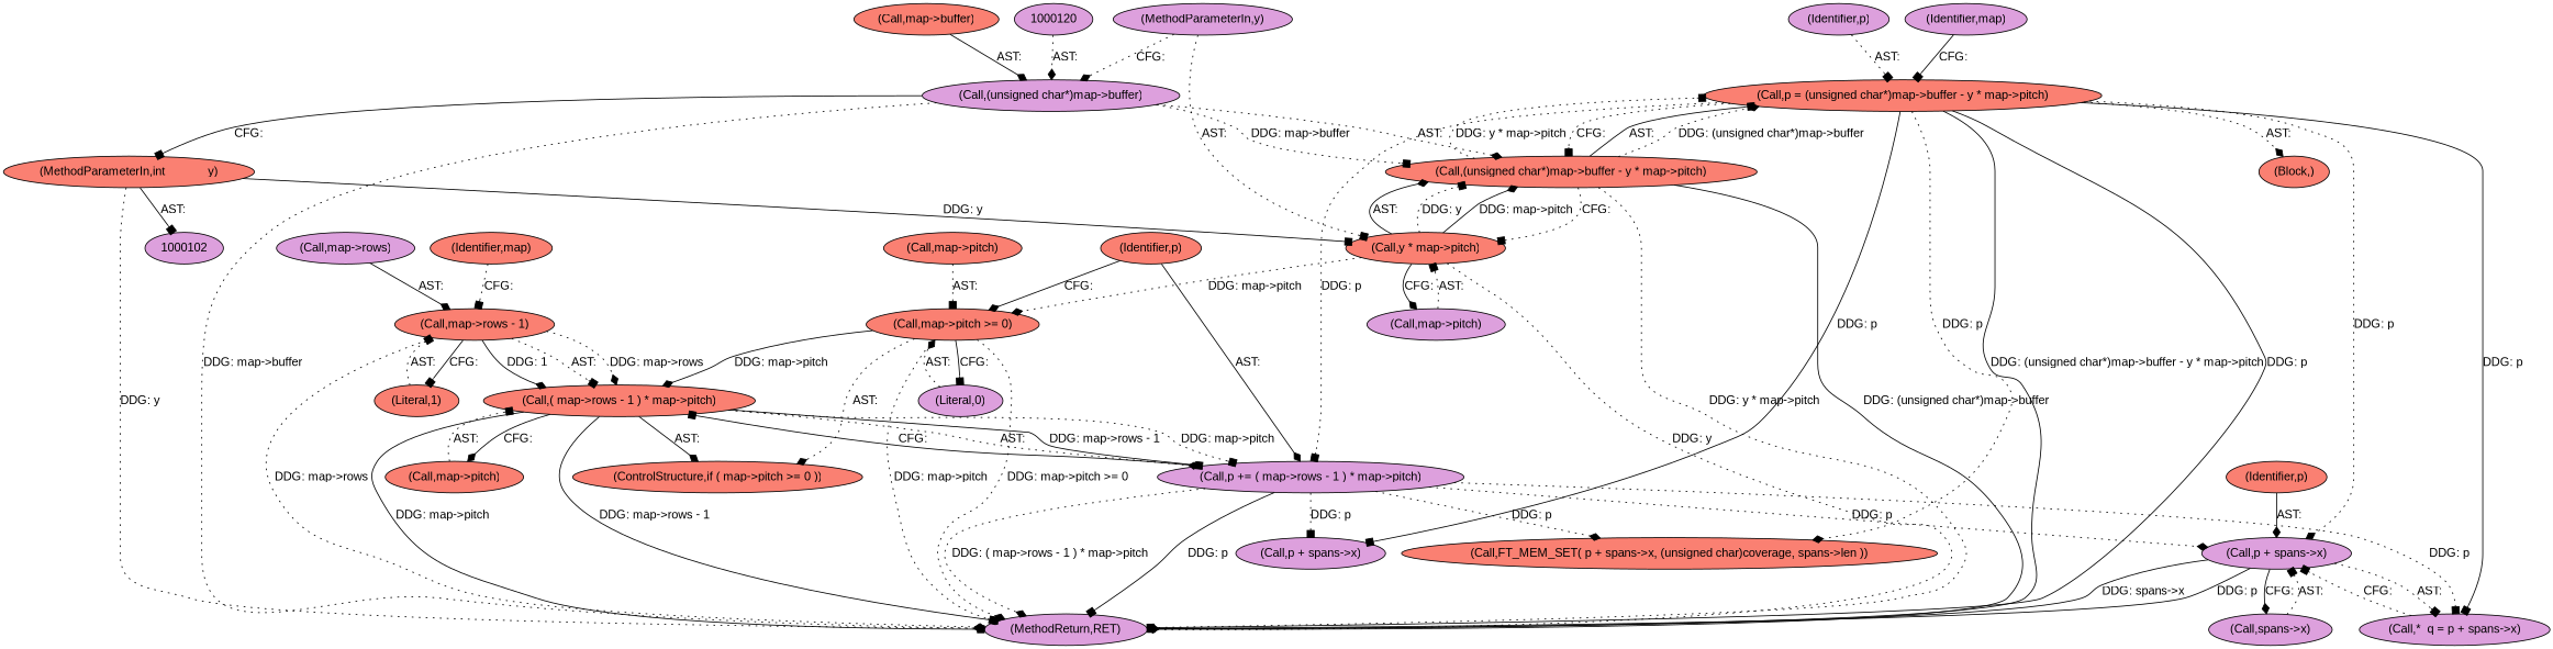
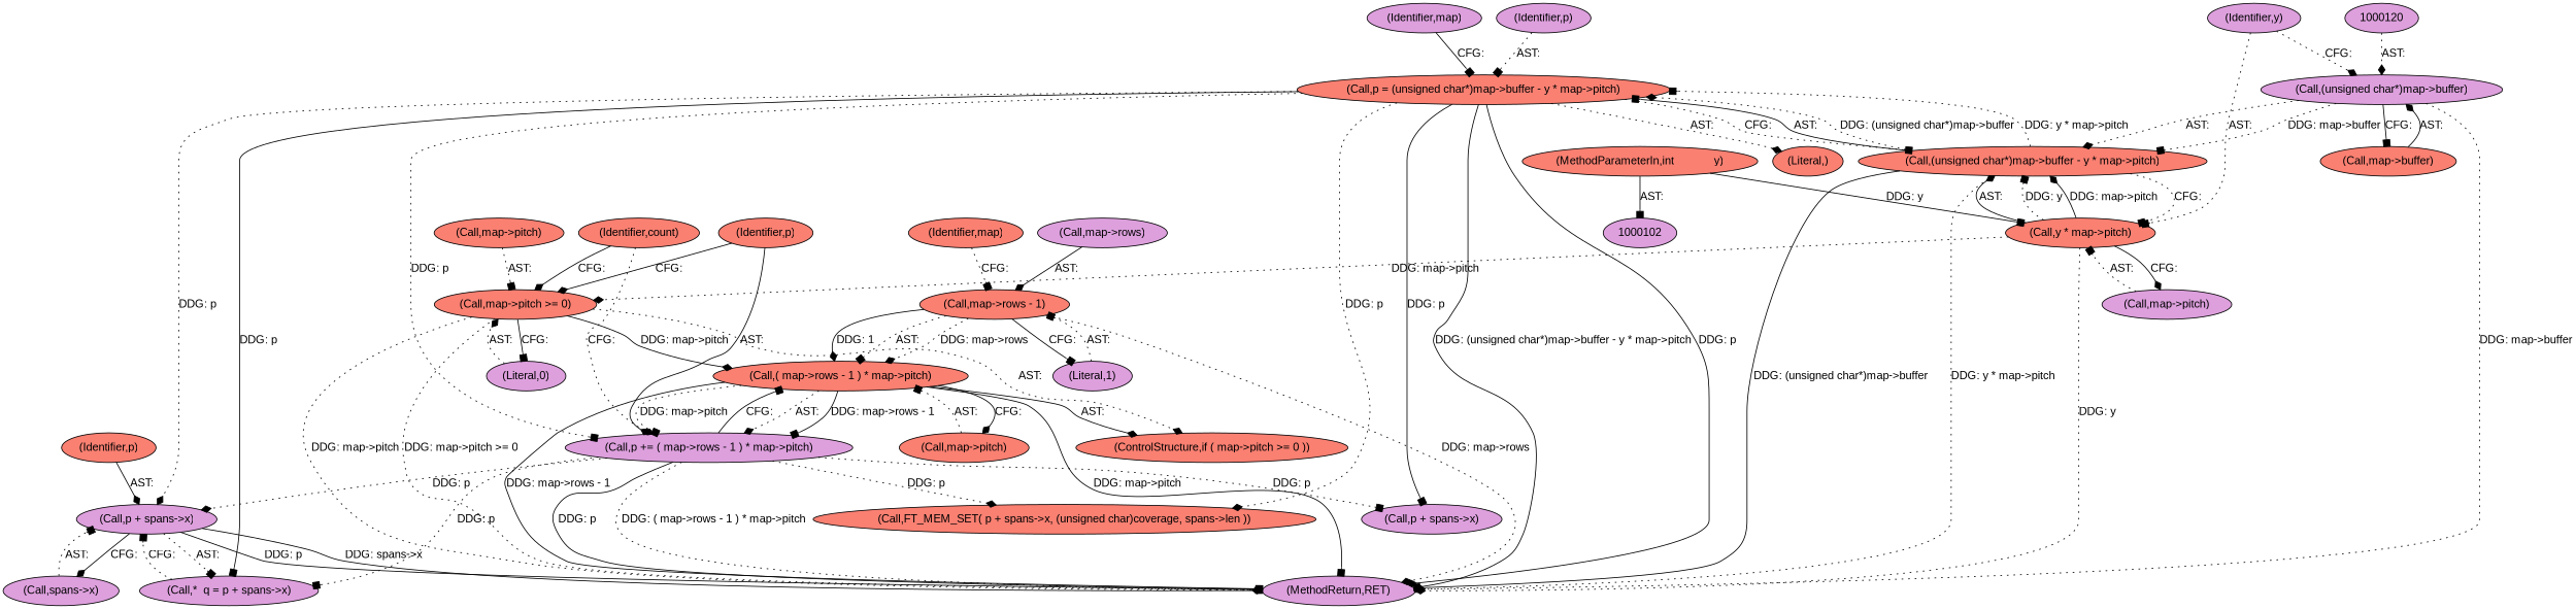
  digraph {
    fontname="Liberation Sans"
    node [fillcolor=salmon fontname="Liberation Sans" style=filled]
    edge [arrowhead=diamond fontname="Liberation Sans" style=dotted]
    n1 [fillcolor=plum label="(Call,p + spans->x)"]
    n2 [fillcolor=plum label="(Call,spans->x)"]
    n3 [fillcolor=plum label="(MethodReturn,RET)"]
    n4 [fillcolor=plum label="(Call,*  q = p + spans->x)"]
    n5 [label="(Call,p = (unsigned char*)map->buffer - y * map->pitch)"]
    n6 [label="(Call,(unsigned char*)map->buffer - y * map->pitch)"]
    n7 [fillcolor=plum label="(Call,p += ( map->rows - 1 ) * map->pitch)"]
    n8 [label="(Call,FT_MEM_SET( p + spans->x, (unsigned char)coverage, spans->len ))"]
-   n9 [label="(Block,)"]
+   n9 [label="(Literal,)"]
    n10 [fillcolor=plum label="(Call,p + spans->x)"]
    n11 [label="(Call,y * map->pitch)"]
    n12 [label="(Call,( map->rows - 1 ) * map->pitch)"]
    n13 [label="(Call,map->pitch >= 0)"]
    n14 [fillcolor=plum label="(Call,map->pitch)"]
    n15 [fillcolor=plum label="(Call,(unsigned char*)map->buffer)"]
    n16 [label="(Call,map->buffer)"]
    n17 [label="(ControlStructure,if ( map->pitch >= 0 ))"]
    n18 [fillcolor=plum label="(Literal,0)"]
    n19 [label="(MethodParameterIn,int             y)"]
    1000102 [fillcolor=plum]
    n21 [label="(Call,map->pitch)"]
    n22 [label="(Call,map->rows - 1)"]
-   n23 [label="(Literal,1)"]
+   n23 [fillcolor=plum label="(Literal,1)"]
    n24 [label="(Identifier,p)"]
+   n25 [label="(Identifier,count)"]
    n26 [fillcolor=plum label="(Identifier,p)"]
    n27 [fillcolor=plum label="(Call,map->rows)"]
-   n28 [fillcolor=plum label="(MethodParameterIn,y)"]
+   n28 [fillcolor=plum label="(Identifier,y)"]
    n29 [label="(Call,map->pitch)"]
    n30 [label="(Identifier,map)"]
    n31 [fillcolor=plum label="(Identifier,map)"]
    n32 [label="(Identifier,p)"]
    1000120 [fillcolor=plum]
    n1 -> n2 [label="CFG: " style=solid]
    n1 -> n3 [label="DDG: spans->x" style=solid]
    n1 -> n3 [arrowhead=box label="DDG: p" style=solid]
    n1 -> n4 [arrowhead=box label="AST: "]
    n2 -> n1 [arrowhead=box label="AST: "]
    n4 -> n1 [arrowhead=box label="CFG: "]
    n5 -> n1 [label="DDG: p"]
    n5 -> n3 [arrowhead=box label="DDG: (unsigned char*)map->buffer - y * map->pitch" style=solid]
    n5 -> n3 [label="DDG: p" style=solid]
    n5 -> n4 [arrowhead=box label="DDG: p" style=solid]
    n5 -> n6 [arrowhead=box label="CFG: "]
    n5 -> n7 [arrowhead=box label="DDG: p"]
    n5 -> n8 [label="DDG: p"]
    n5 -> n9 [label="AST: "]
    n5 -> n10 [arrowhead=box label="DDG: p" style=solid]
    n6 -> n3 [label="DDG: (unsigned char*)map->buffer" style=solid]
    n6 -> n3 [arrowhead=box label="DDG: y * map->pitch"]
    n6 -> n5 [arrowhead=box label="AST: " style=solid]
    n6 -> n5 [label="DDG: (unsigned char*)map->buffer"]
    n6 -> n5 [arrowhead=box label="DDG: y * map->pitch"]
    n6 -> n11 [arrowhead=box label="CFG: "]
    n7 -> n1 [label="DDG: p"]
    n7 -> n3 [arrowhead=box label="DDG: p" style=solid]
    n7 -> n3 [label="DDG: ( map->rows - 1 ) * map->pitch"]
    n7 -> n4 [arrowhead=box label="DDG: p"]
    n7 -> n8 [label="DDG: p"]
    n7 -> n10 [arrowhead=box label="DDG: p"]
    n7 -> n12 [arrowhead=box label="CFG: " style=solid]
    n11 -> n3 [label="DDG: y"]
    n11 -> n6 [label="AST: " style=solid]
    n11 -> n6 [arrowhead=box label="DDG: y"]
    n11 -> n6 [label="DDG: map->pitch" style=solid]
    n11 -> n13 [label="DDG: map->pitch"]
    n11 -> n14 [label="CFG: " style=solid]
    n12 -> n3 [arrowhead=box label="DDG: map->pitch" style=solid]
    n12 -> n3 [arrowhead=box label="DDG: map->rows - 1" style=solid]
    n12 -> n7 [label="AST: "]
    n12 -> n7 [arrowhead=box label="DDG: map->rows - 1" style=solid]
    n12 -> n7 [arrowhead=box label="DDG: map->pitch"]
    n12 -> n17 [label="AST: " style=solid]
    n12 -> n21 [label="CFG: " style=solid]
    n13 -> n3 [label="DDG: map->pitch >= 0"]
    n13 -> n3 [arrowhead=box label="DDG: map->pitch"]
    n13 -> n12 [label="DDG: map->pitch" style=solid]
    n13 -> n17 [label="AST: "]
    n13 -> n18 [arrowhead=box label="CFG: " style=solid]
    n14 -> n11 [arrowhead=box label="AST: "]
    n15 -> n3 [label="DDG: map->buffer"]
    n15 -> n6 [label="AST: "]
    n15 -> n6 [arrowhead=box label="DDG: map->buffer"]
-   n15 -> n19 [arrowhead=box label="CFG: " style=solid]
+   n15 -> n16 [arrowhead=box label="CFG: " style=solid]
    n16 -> n15 [label="AST: " style=solid]
    n18 -> n13 [label="AST: "]
-   n19 -> n3 [label="DDG: y"]
    n19 -> n11 [arrowhead=box label="DDG: y" style=solid]
    n19 -> 1000102 [arrowhead=box label="AST: " style=solid]
    n21 -> n12 [arrowhead=box label="AST: "]
    n22 -> n3 [label="DDG: map->rows"]
    n22 -> n12 [arrowhead=box label="AST: "]
    n22 -> n12 [label="DDG: map->rows"]
    n22 -> n12 [label="DDG: 1" style=solid]
    n22 -> n23 [arrowhead=box label="CFG: " style=solid]
    n23 -> n22 [arrowhead=box label="AST: "]
    n24 -> n1 [label="AST: " style=solid]
+   n25 -> n7 [label="CFG: "]
+   n25 -> n13 [label="CFG: " style=solid]
    n26 -> n5 [arrowhead=box label="AST: "]
    n27 -> n22 [label="AST: " style=solid]
    n28 -> n11 [arrowhead=box label="AST: "]
    n28 -> n15 [label="CFG: "]
    n29 -> n13 [arrowhead=box label="AST: "]
    n30 -> n22 [arrowhead=box label="CFG: "]
    n31 -> n5 [arrowhead=box label="CFG: " style=solid]
    n32 -> n7 [label="AST: " style=solid]
    n32 -> n13 [label="CFG: " style=solid]
    1000120 -> n15 [label="AST: "]
  }
